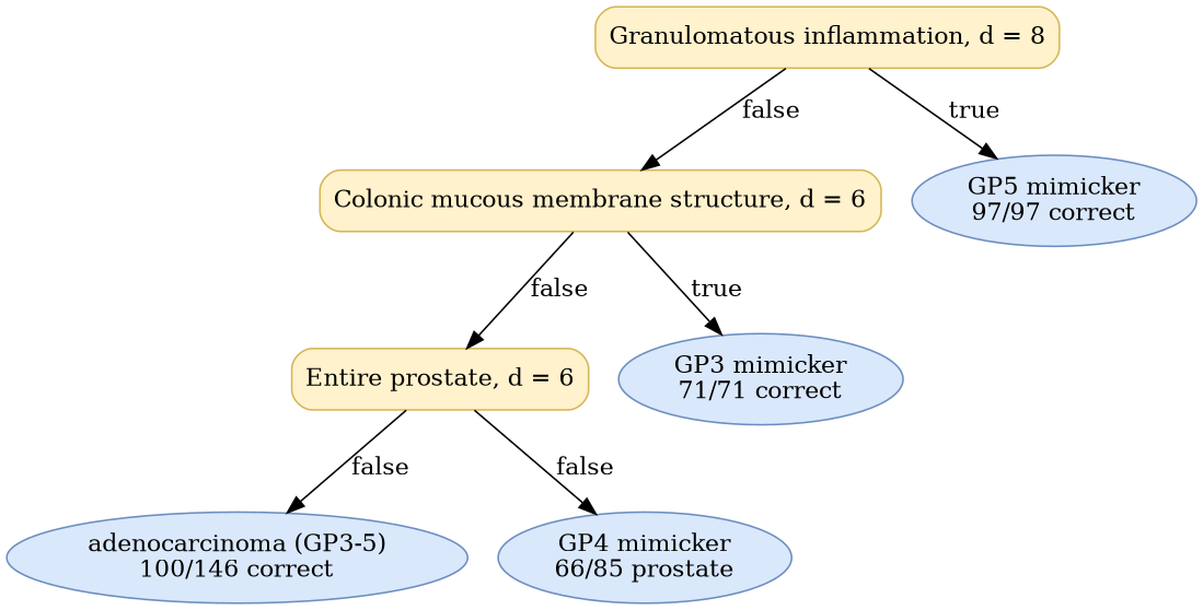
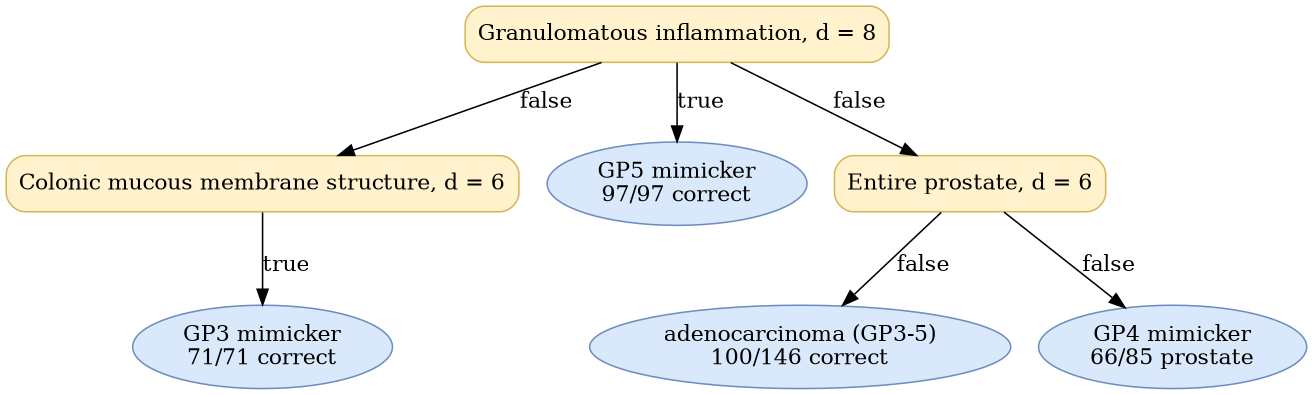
  digraph {
    fontname="Times-Roman"
    node [color="#6C8EBF" fillcolor="#DAE8FC" fontname="Times-Roman" shape=ellipse style="rounded,filled"]
    n1 [color="#D6B656" fillcolor="#FFF2CC" label="Granulomatous inflammation, d = 8" shape=box]
    n2 [color="#D6B656" fillcolor="#FFF2CC" label="Colonic mucous membrane structure, d = 6" shape=box]
    n3 [label=<GP5 mimicker<br/>97/97 correct>]
    n4 [color="#D6B656" fillcolor="#FFF2CC" label="Entire prostate, d = 6" shape=box]
    n5 [label=<GP3 mimicker<br/>71/71 correct>]
    n6 [label=<adenocarcinoma (GP3-5)<br/>100/146 correct>]
    n7 [label=<GP4 mimicker<br/>66/85 prostate>]
    n1 -> n2 [label=false]
    n1 -> n3 [label=true]
-   n2 -> n4 [label=false]
+   n1 -> n4 [label=false]
    n2 -> n5 [label=true]
    n4 -> n6 [label=false]
    n4 -> n7 [label=false]
  }
